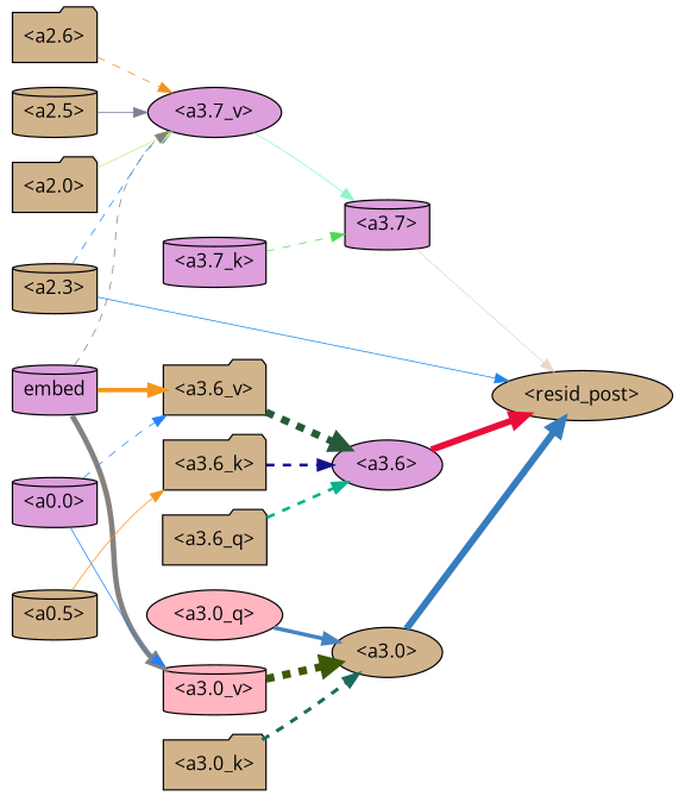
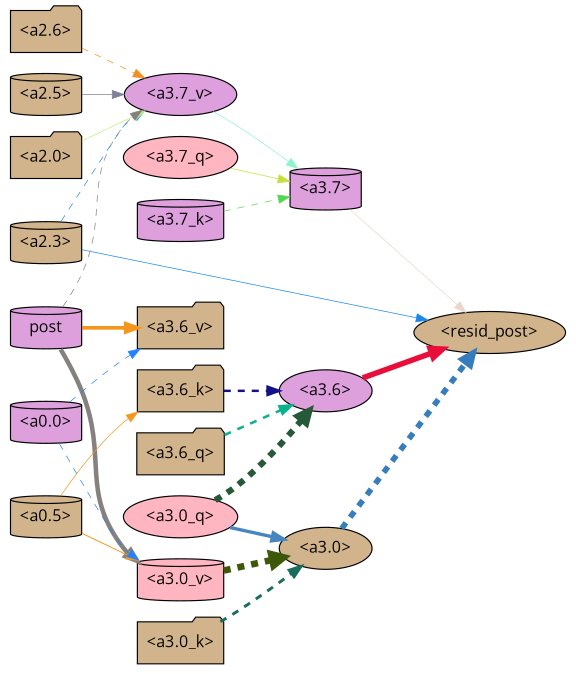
  strict digraph {
    fontname="Open Sans"
    rankdir=LR
    splines=true
    node [color=black fillcolor=tan fontname="Open Sans" shape=cylinder style="filled, rounded"]
    edge [color="#f5971c" fontname="Open Sans" penwidth=0.6 style=dashed]
    "<a3.7>" [fillcolor=plum]
    "<resid_post>" [shape=ellipse]
    "<a3.6>" [fillcolor=plum shape=ellipse]
    "<a3.0>" [shape=ellipse]
    "<a2.3>"
    "<a3.7_v>" [fillcolor=plum shape=ellipse]
+   "<a3.7_q>" [fillcolor=lightpink shape=ellipse]
    "<a3.6_q>" [shape=folder]
    "<a3.0_q>" [fillcolor=lightpink shape=ellipse]
    "<a3.7_k>" [fillcolor=plum]
    "<a3.6_k>" [shape=folder]
    "<a3.0_k>" [shape=folder]
    "<a3.6_v>" [shape=folder]
    "<a3.0_v>" [fillcolor=lightpink]
    "<a2.6>" [shape=folder]
    "<a2.5>"
    "<a2.0>" [shape=folder]
-   embed [fillcolor=plum]
+   embed [fillcolor=plum label=post]
    "<a0.5>"
    "<a0.0>" [fillcolor=plum]
    "<a3.7>" -> "<resid_post>" [color="#ead6cd" style=""]
    "<a3.6>" -> "<resid_post>" [color="#e90e39" penwidth=4.746312499046326 style=bold]
-   "<a3.0>" -> "<resid_post>" [color="#367dbd" penwidth=4.896343111991882 style=bold]
+   "<a3.0>" -> "<resid_post>" [color="#367dbd" penwidth=4.896343111991882]
    "<a2.3>" -> "<resid_post>" [color="#1a87ec" style=bold]
    "<a2.3>" -> "<a3.7_v>" [color="#1a87ec"]
    "<a3.7_v>" -> "<a3.7>" [color="#8cf4ce" style=""]
+   "<a3.7_q>" -> "<a3.7>" [color="#c4e138" style=bold]
    "<a3.6_q>" -> "<a3.6>" [color="#0ab18d" penwidth=2.160832464694977]
    "<a3.0_q>" -> "<a3.0>" [color="#4685bf" penwidth=2.870753765106201 style=bold]
    "<a3.7_k>" -> "<a3.7>" [color="#50d852"]
    "<a3.6_k>" -> "<a3.6>" [color="#131186" penwidth=2.13908451795578]
    "<a3.0_k>" -> "<a3.0>" [color="#196c5e" penwidth=2.520303964614868]
-   "<a3.6_v>" -> "<a3.6>" [color="#265938" penwidth=5.297133803367615]
+   "<a3.0_q>" -> "<a3.6>" [color="#265938" penwidth=5.297133803367615]
    "<a3.0_v>" -> "<a3.0>" [color="#3d5806" penwidth=5.680712580680847]
    "<a2.6>" -> "<a3.7_v>" [color="#f19020"]
    "<a2.5>" -> "<a3.7_v>" [color="#7f7f98" style=bold]
    "<a2.0>" -> "<a3.7_v>" [color="#bdf07c" style=""]
    embed -> "<a3.7_v>" [color="#86817e"]
    embed -> "<a3.6_v>" [penwidth=3.1766927242279053 style=bold]
    embed -> "<a3.0_v>" [color="#86817e" penwidth=3.9005755856633186 style=bold]
    "<a0.5>" -> "<a3.6_k>" [style=bold]
+   "<a0.5>" -> "<a3.0_v>" [penwidth=0.8493617177009583 style=bold]
    "<a0.0>" -> "<a3.6_v>" [color="#2480fe"]
-   "<a0.0>" -> "<a3.0_v>" [color="#2480fe" style=bold]
+   "<a0.0>" -> "<a3.0_v>" [color="#2480fe"]
  }
